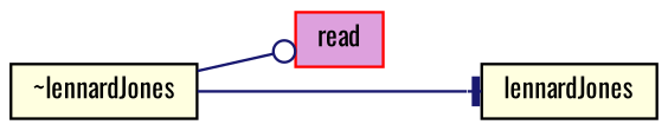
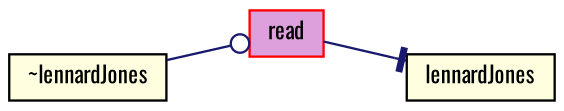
  digraph {
    fontname=Oswald
    rankdir=LR
    node [color=black fillcolor=lightyellow fontname=Oswald fontsize=10 shape=record style=filled]
    edge [color=midnightblue fontname=Oswald fontsize=10 labelfontname=FreeSans labelfontsize=10 style=solid]
    n1 [fontcolor=black height=0.2 label="~lennardJones" width=0.4]
    n2 [color=red fillcolor=plum height=0.2 label=read width=0.4]
    n3 [height=0.2 label=lennardJones width=0.4]
    n1 -> n2 [arrowhead=odot]
-   n1 -> n3 [arrowhead=tee]
+   n2 -> n3 [arrowhead=tee]
  }
